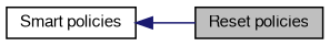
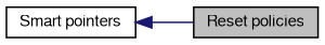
  digraph {
    rankdir=LR
    node [color=black fontname=FreeSans fontsize=10 shape=record]
    n1 [fillcolor=grey75 fontcolor=black height=0.2 label="Reset policies" style=filled width=0.4]
-   n2 [height=0.2 label="Smart policies" width=0.4]
+   n2 [height=0.2 label="Smart pointers" width=0.4]
    n2 -> n1 [color=midnightblue dir=back fontname=FreeSans fontsize=10 labelfontname=FreeSans labelfontsize=10 shape=plaintext style=solid]
  }
